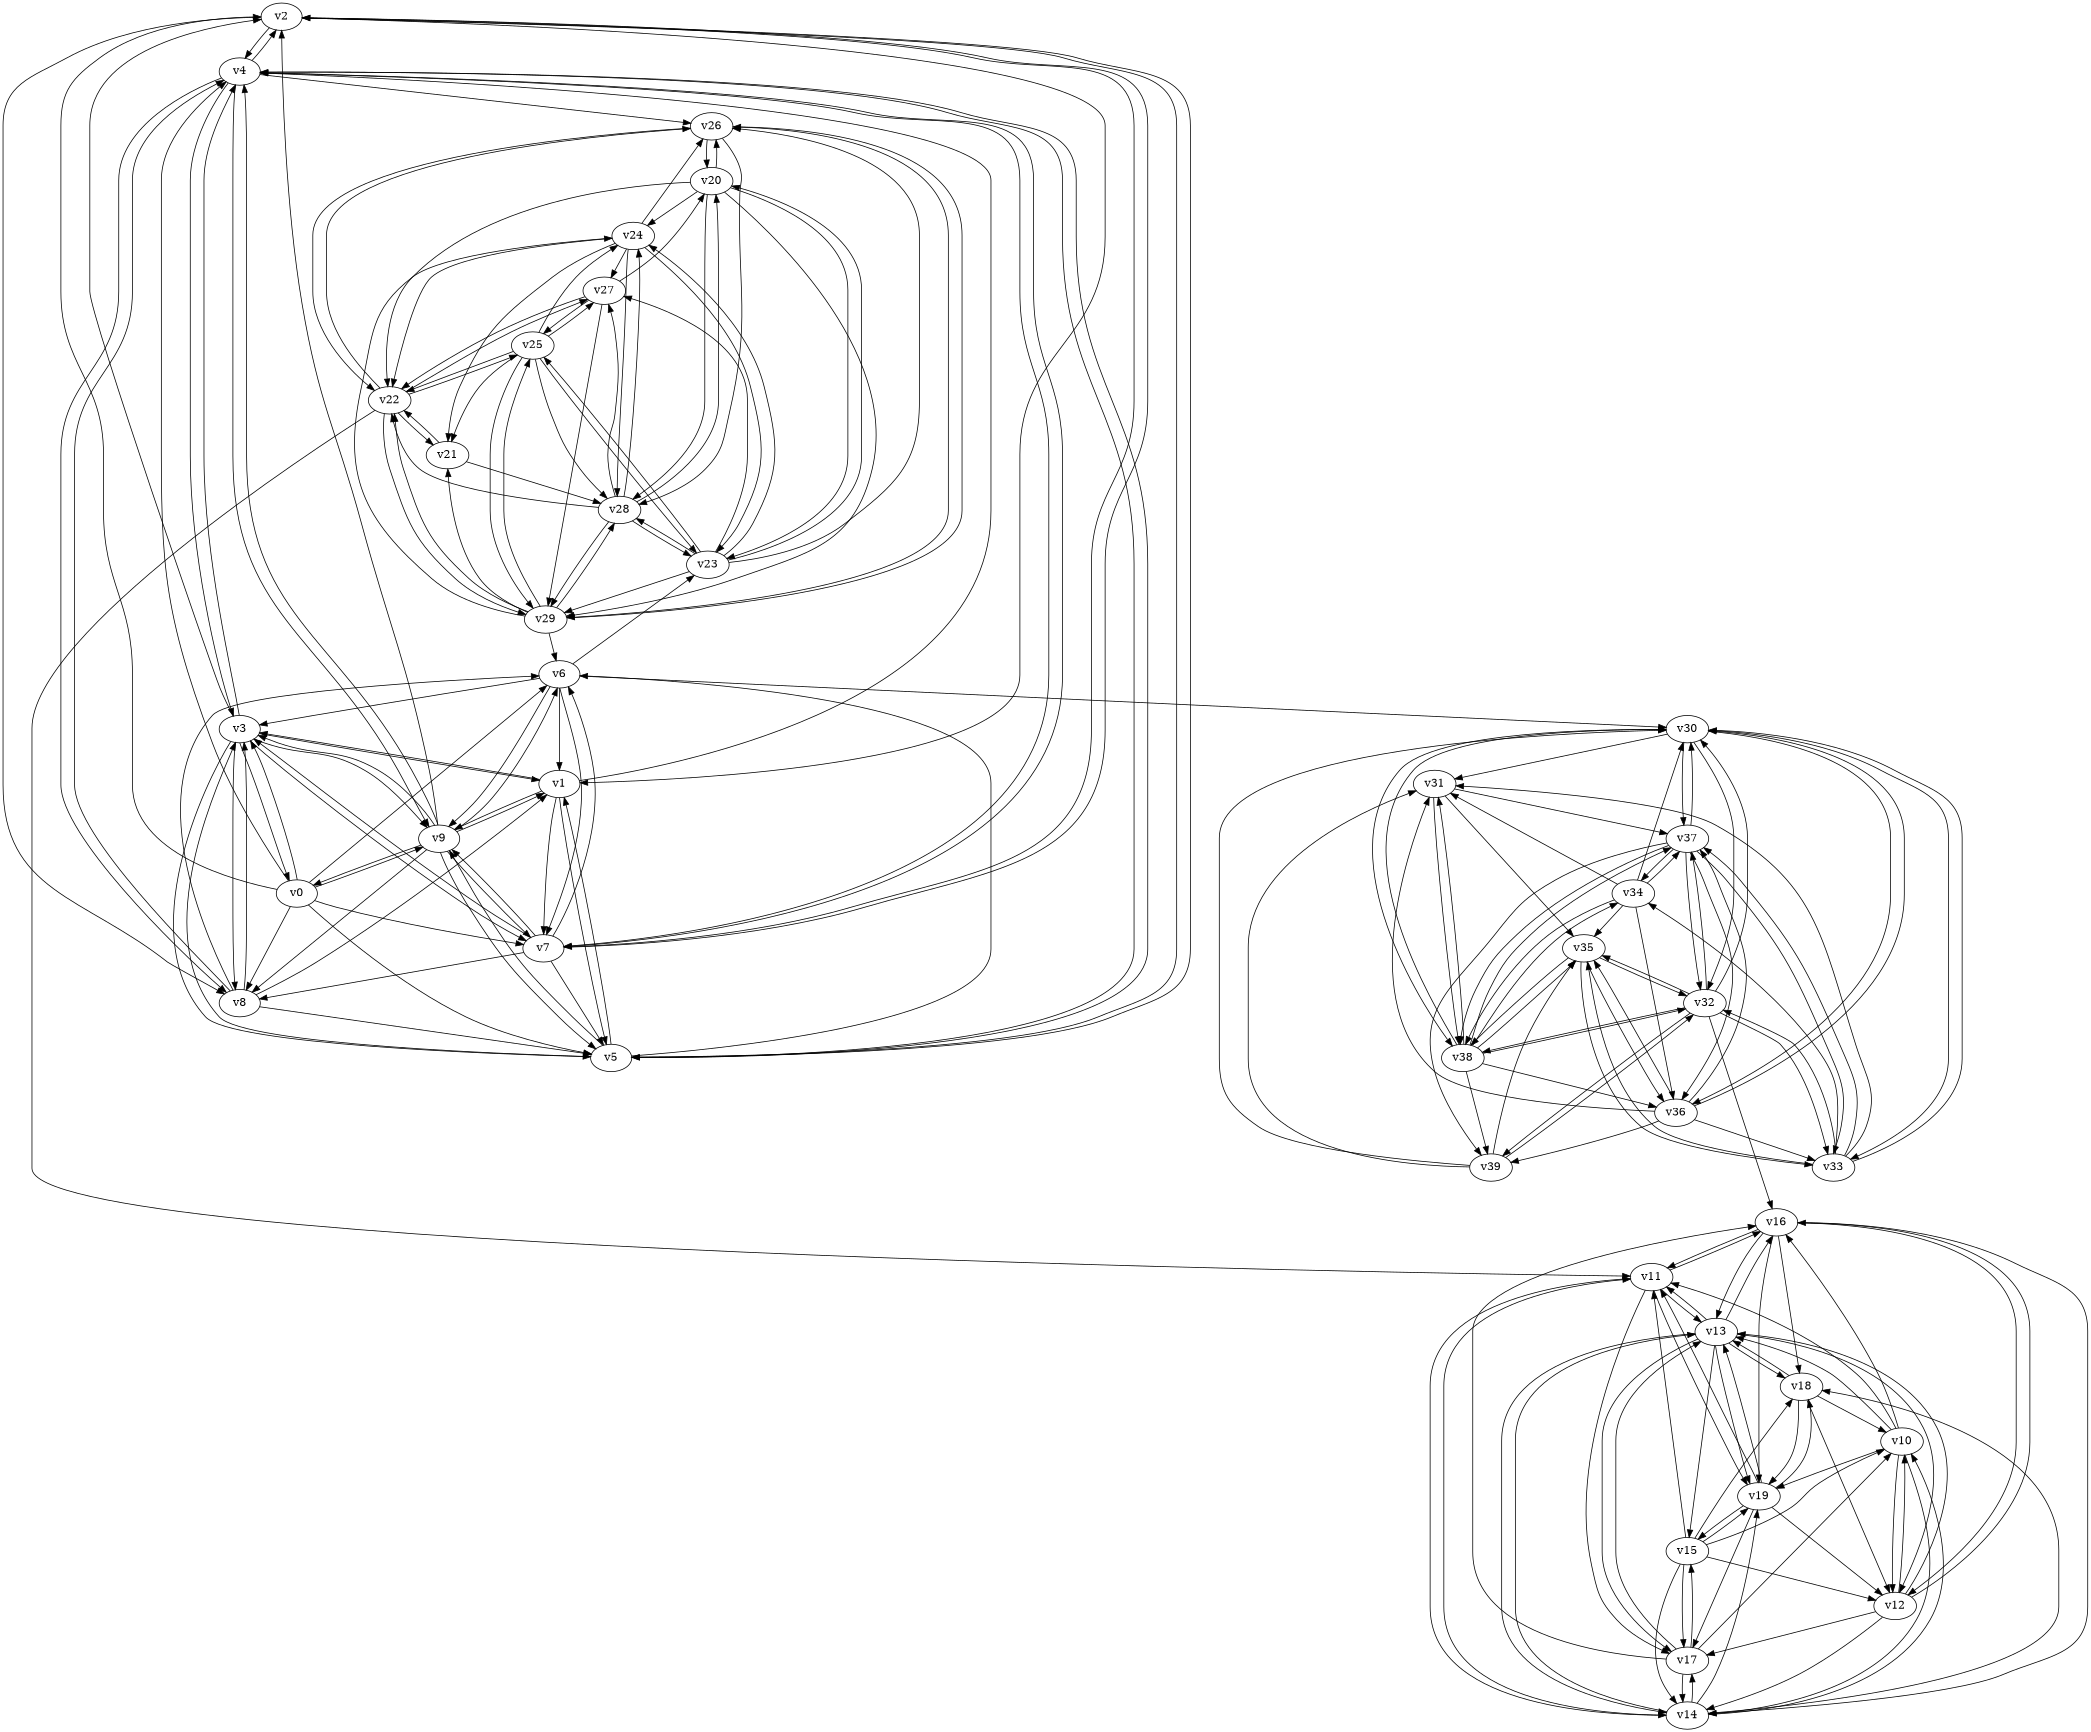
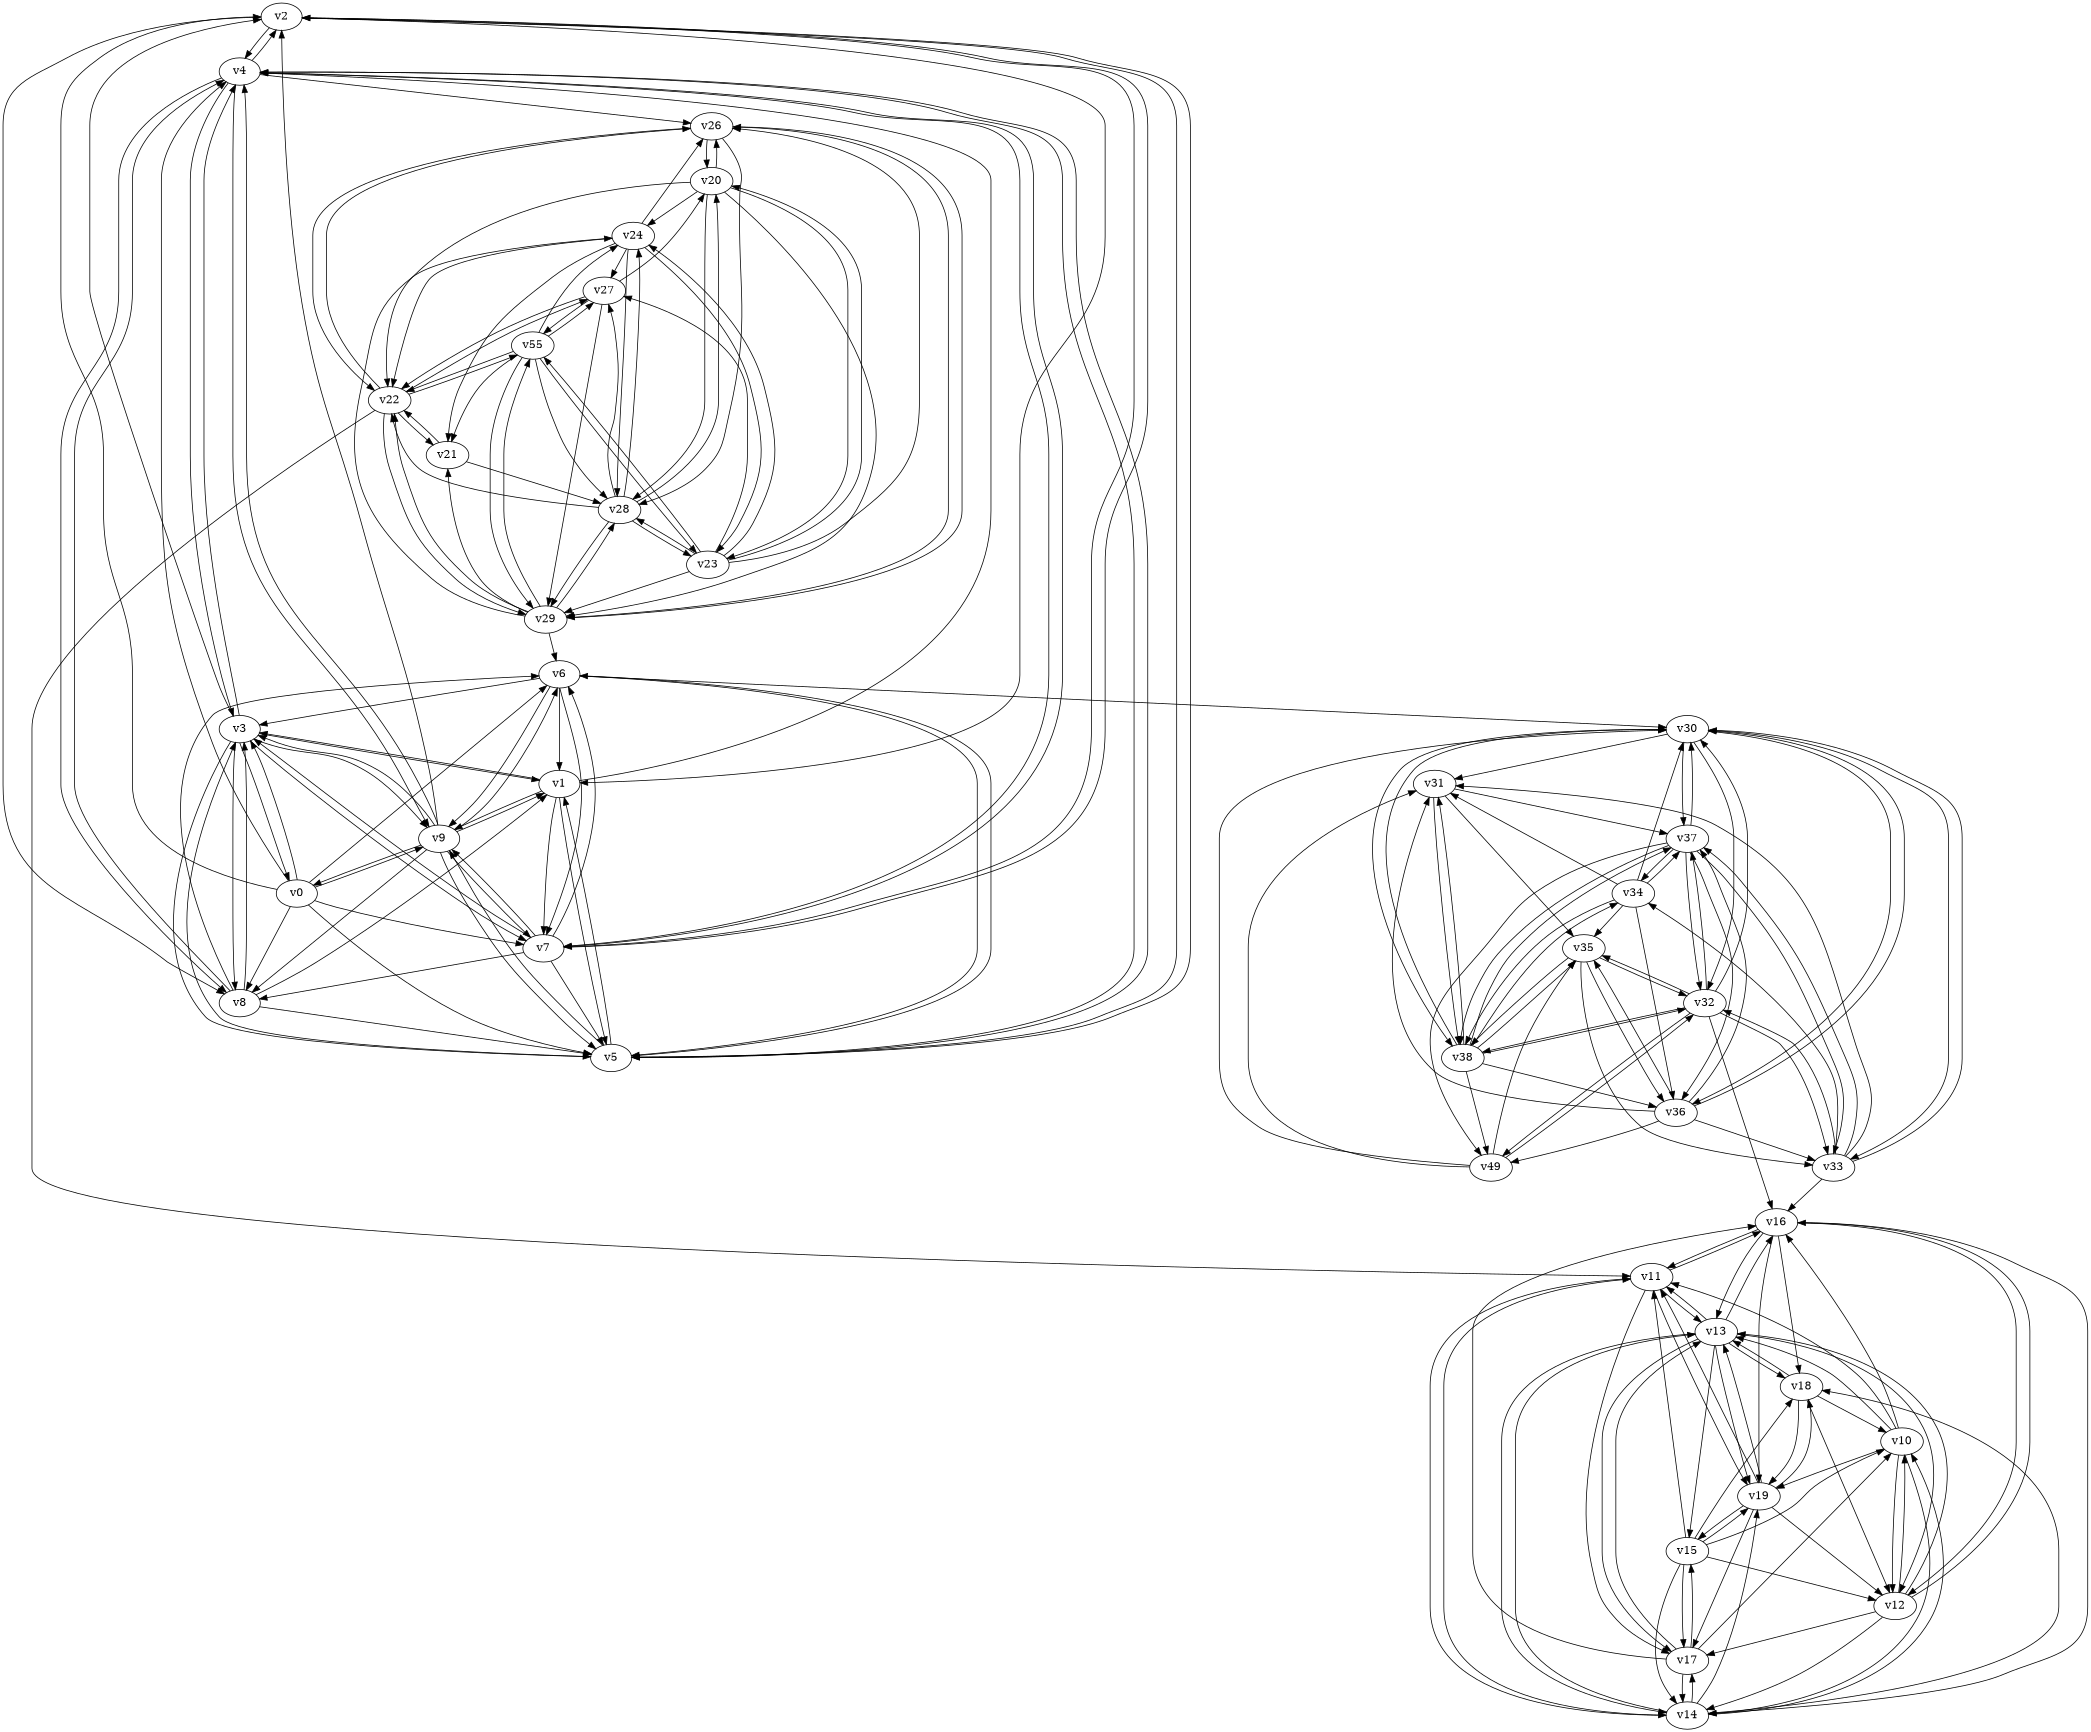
  digraph {
    node [player=1 priority=1]
    v2 [player=0 priority=0]
    v0
    v3 [player=0]
    v4 [priority=0]
    v5
    v6 [player=0]
    v7 [player=0 priority=0]
    v8 [priority=0]
    v9
    v1 [player=0 priority=0]
    v26 [priority=0]
    v30 [player=0]
    v20
    v22 [priority=0]
    v28
    v29
    v31 [player=0 priority=0]
    v32 [player=0]
    v33 [player=0]
    v36 [priority=0]
    v37 [player=0]
    v38 [player=0]
    v10 [player=0 priority=0]
    v11 [player=0]
    v12
    v13
    v14 [player=0]
    v16 [player=0]
    v19 [priority=0]
    v17 [priority=0]
    v15 [player=0]
    v18 [priority=0]
    v23
    v24 [player=0 priority=0]
    v21
-   v25 [player=0]
+   v25 [player=0 label=v55]
    v27
    v35
-   v39 [priority=0]
+   v39 [priority=0 label=v49]
    v34 [player=0]
    v2 -> v4
    v2 -> v5
    v2 -> v7
    v2 -> v8
    v2 -> v1
    v0 -> v2
    v0 -> v3
    v0 -> v4
    v0 -> v5
    v0 -> v6
    v0 -> v7
    v0 -> v8
    v0 -> v9
    v3 -> v2
    v3 -> v0
    v3 -> v4
    v3 -> v5
    v3 -> v7
    v3 -> v8
    v3 -> v9
    v3 -> v1
    v4 -> v2
    v4 -> v3
    v4 -> v5
    v4 -> v7
    v4 -> v8
    v4 -> v9
    v4 -> v26
    v5 -> v2
    v5 -> v3
    v5 -> v4
    v5 -> v6
    v5 -> v9
    v5 -> v1
    v6 -> v3
-   v6 -> v23
+   v6 -> v5
    v6 -> v7
    v6 -> v9
    v6 -> v1
    v6 -> v30
    v7 -> v2
    v7 -> v3
    v7 -> v4
    v7 -> v5
    v7 -> v6
    v7 -> v8
    v7 -> v9
    v8 -> v3
    v8 -> v4
    v8 -> v5
    v8 -> v6
    v8 -> v1
    v9 -> v2
    v9 -> v0
    v9 -> v3
    v9 -> v4
    v9 -> v5
    v9 -> v6
    v9 -> v7
    v9 -> v8
    v9 -> v1
    v1 -> v3
    v1 -> v4
    v1 -> v5
    v1 -> v7
    v1 -> v9
    v26 -> v20
    v26 -> v22
    v26 -> v28
    v26 -> v29
    v30 -> v31
    v30 -> v32
    v30 -> v33
    v30 -> v36
    v30 -> v37
    v30 -> v38
    v20 -> v26
    v20 -> v22
    v20 -> v28
    v20 -> v29
    v20 -> v23
    v20 -> v24
    v22 -> v26
    v22 -> v29
    v22 -> v11
    v22 -> v21
    v22 -> v25
    v22 -> v27
    v28 -> v20
    v28 -> v22
    v28 -> v29
    v28 -> v23
    v28 -> v24
    v28 -> v27
    v29 -> v6
    v29 -> v26
    v29 -> v22
    v29 -> v28
    v29 -> v24
    v29 -> v21
    v29 -> v25
    v31 -> v37
    v31 -> v38
    v31 -> v35
    v32 -> v30
    v32 -> v33
    v32 -> v37
    v32 -> v38
    v32 -> v16
    v32 -> v35
    v32 -> v39
    v33 -> v30
    v33 -> v31
    v33 -> v32
    v33 -> v37
-   v33 -> v35
+   v33 -> v16
    v33 -> v34
    v36 -> v30
    v36 -> v31
    v36 -> v33
    v36 -> v37
    v36 -> v35
    v36 -> v39
    v37 -> v30
    v37 -> v32
    v37 -> v33
    v37 -> v36
    v37 -> v38
    v37 -> v39
    v37 -> v34
    v38 -> v30
    v38 -> v31
    v38 -> v32
    v38 -> v36
    v38 -> v37
    v38 -> v35
    v38 -> v39
    v38 -> v34
    v10 -> v11
    v10 -> v12
    v10 -> v13
    v10 -> v14
    v10 -> v16
    v10 -> v19
    v11 -> v13
    v11 -> v14
    v11 -> v16
    v11 -> v19
    v11 -> v17
    v12 -> v10
    v12 -> v13
    v12 -> v14
    v12 -> v16
    v12 -> v17
    v13 -> v11
    v13 -> v12
    v13 -> v14
    v13 -> v16
    v13 -> v19
    v13 -> v17
    v13 -> v15
    v13 -> v18
    v14 -> v10
    v14 -> v11
    v14 -> v13
    v14 -> v19
    v14 -> v17
    v14 -> v18
    v16 -> v11
    v16 -> v12
    v16 -> v13
    v16 -> v14
    v16 -> v19
    v16 -> v18
    v19 -> v11
    v19 -> v12
    v19 -> v13
    v19 -> v17
    v19 -> v15
    v19 -> v18
    v17 -> v10
    v17 -> v13
    v17 -> v14
    v17 -> v16
    v17 -> v15
    v15 -> v10
    v15 -> v11
    v15 -> v12
    v15 -> v14
    v15 -> v19
    v15 -> v17
    v15 -> v18
    v18 -> v10
    v18 -> v12
    v18 -> v13
    v18 -> v19
    v23 -> v26
    v23 -> v20
    v23 -> v28
    v23 -> v29
    v23 -> v24
    v23 -> v25
    v23 -> v27
    v24 -> v26
    v24 -> v22
    v24 -> v28
    v24 -> v23
    v24 -> v21
    v24 -> v27
    v21 -> v22
    v21 -> v28
    v25 -> v22
    v25 -> v28
    v25 -> v29
    v25 -> v23
    v25 -> v24
    v25 -> v21
    v25 -> v27
    v27 -> v20
    v27 -> v22
    v27 -> v29
    v27 -> v25
    v35 -> v32
    v35 -> v33
    v35 -> v36
    v35 -> v38
    v39 -> v30
    v39 -> v31
    v39 -> v32
    v39 -> v35
    v34 -> v30
    v34 -> v31
    v34 -> v36
    v34 -> v37
    v34 -> v38
    v34 -> v35
  }
